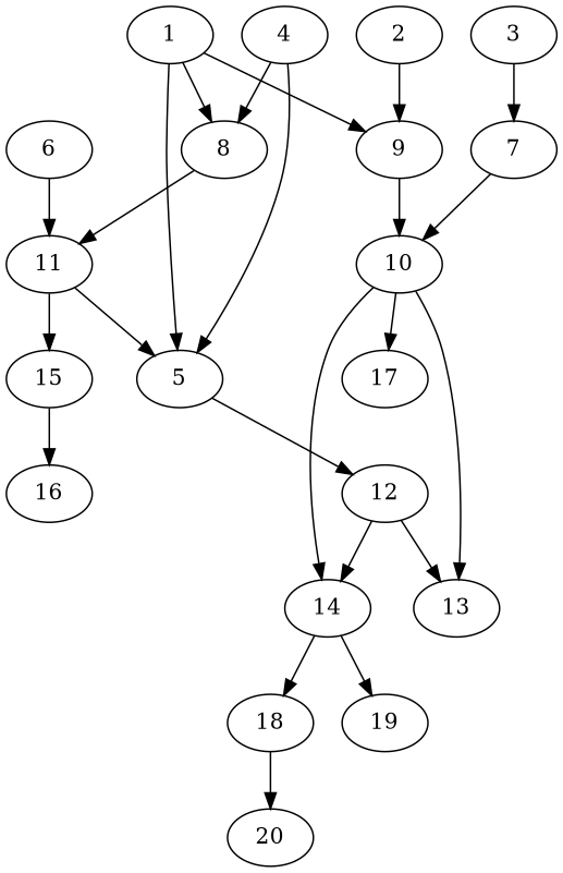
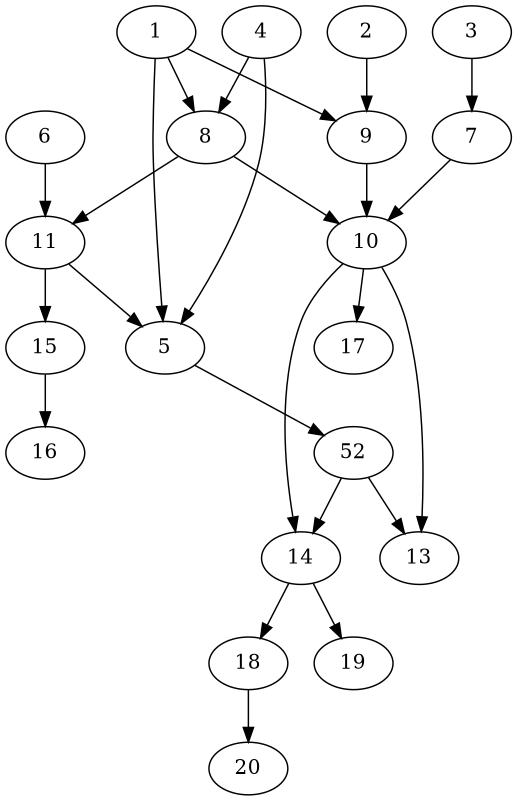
  digraph {
    node [alpha=0.03]
    1 [expect_size=28453888]
    5 [alpha=0.19 expect_size=43384832]
    8 [alpha=0.10 expect_size=19805184]
    9 [alpha=0.08 expect_size=34933760]
-   12 [alpha=0.09 expect_size=26865664]
+   12 [alpha=0.09 expect_size=26865664 label=52]
    11 [alpha=0.12 expect_size=20263936]
    10 [alpha=0.20 expect_size=48974848]
    13 [alpha=0.01 expect_size=30297088]
    14 [alpha=0.06 expect_size=24973312]
    15 [alpha=0.18 expect_size=17484800]
    17 [alpha=0.17 expect_size=7170048]
    2 [alpha=0.01 expect_size=22691840]
    7 [expect_size=18302976]
    3 [alpha=0.18 expect_size=31397888]
    6 [alpha=0.17 expect_size=45574144]
    4 [alpha=0.17 expect_size=11346944]
    18 [alpha=0.04 expect_size=13679616]
    19 [expect_size=37534720]
    16 [alpha=0.12 expect_size=14170112]
    20 [alpha=0.07 expect_size=8250368]
    1 -> 5
    1 -> 8
    1 -> 9
    5 -> 12
    8 -> 11
+   8 -> 10
    9 -> 10
    12 -> 13
    12 -> 14
    11 -> 5
    11 -> 15
    10 -> 13
    10 -> 14
    10 -> 17
    14 -> 18
    14 -> 19
    15 -> 16
    2 -> 9
    7 -> 10
    3 -> 7
    6 -> 11
    4 -> 5
    4 -> 8
    18 -> 20
  }
